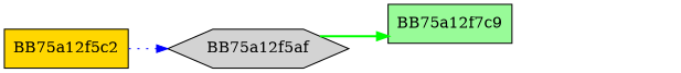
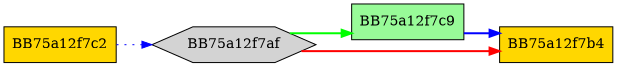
  digraph {
    rankdir=LR
    splines=ortho
    node [fillcolor=gold shape=box style=filled]
    edge [color=blue style=bold]
-   BB75a12f7c2 [label=BB75a12f5c2]
-   BB75a12f7af [fillcolor=lightgrey shape=hexagon label=BB75a12f5af]
+   BB75a12f7c2
+   BB75a12f7af [fillcolor=lightgrey shape=hexagon]
    BB75a12f7c9 [fillcolor=palegreen]
+   BB75a12f7b4
    BB75a12f7c2 -> BB75a12f7af [style=dotted]
    BB75a12f7af -> BB75a12f7c9 [color=green]
+   BB75a12f7af -> BB75a12f7b4 [color=red]
+   BB75a12f7c9 -> BB75a12f7b4
  }
